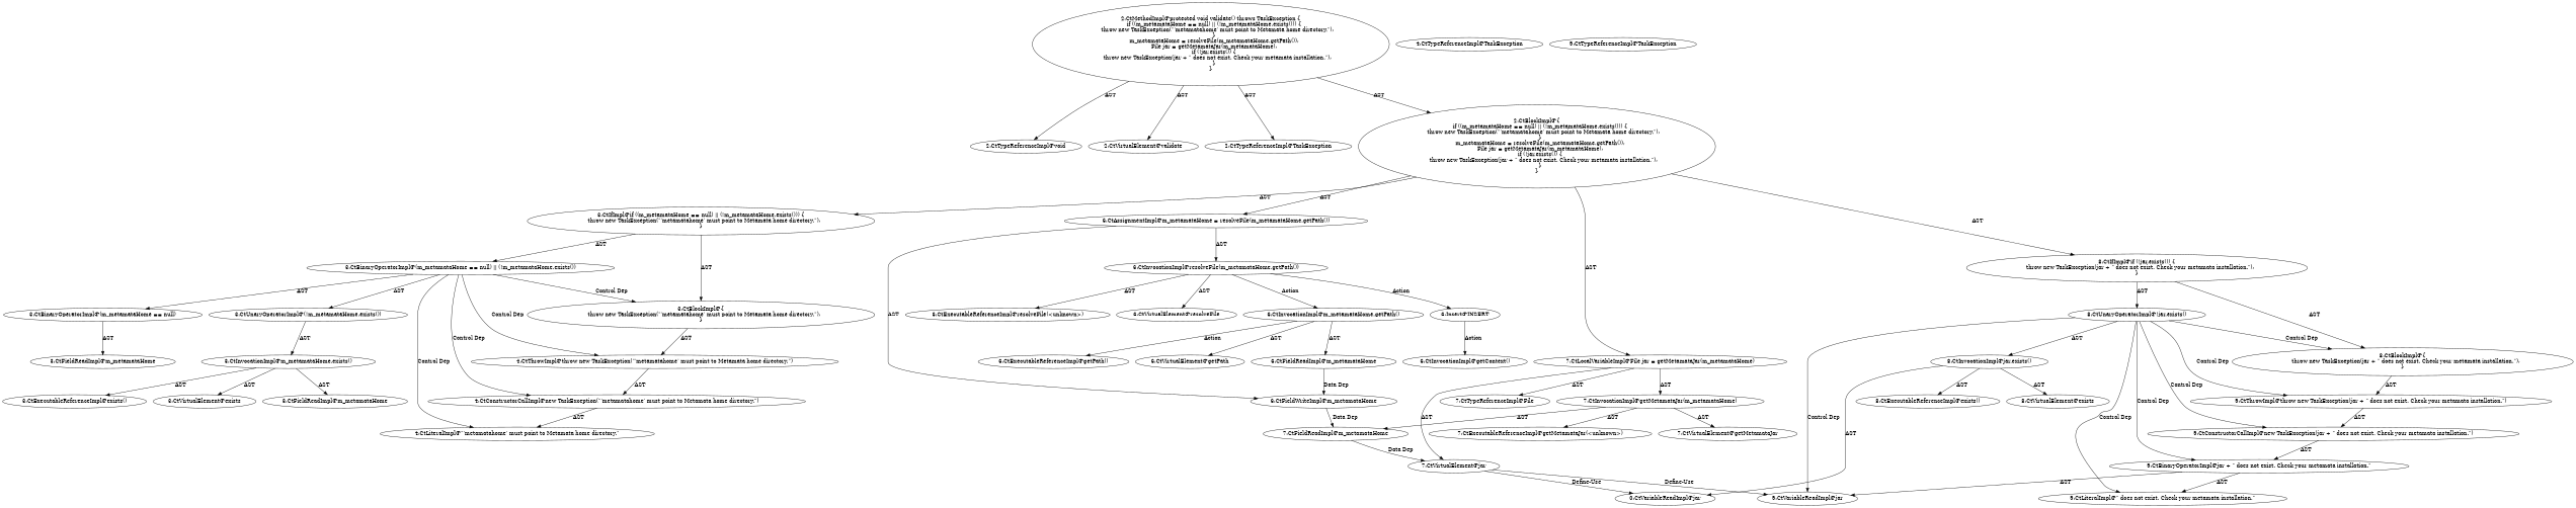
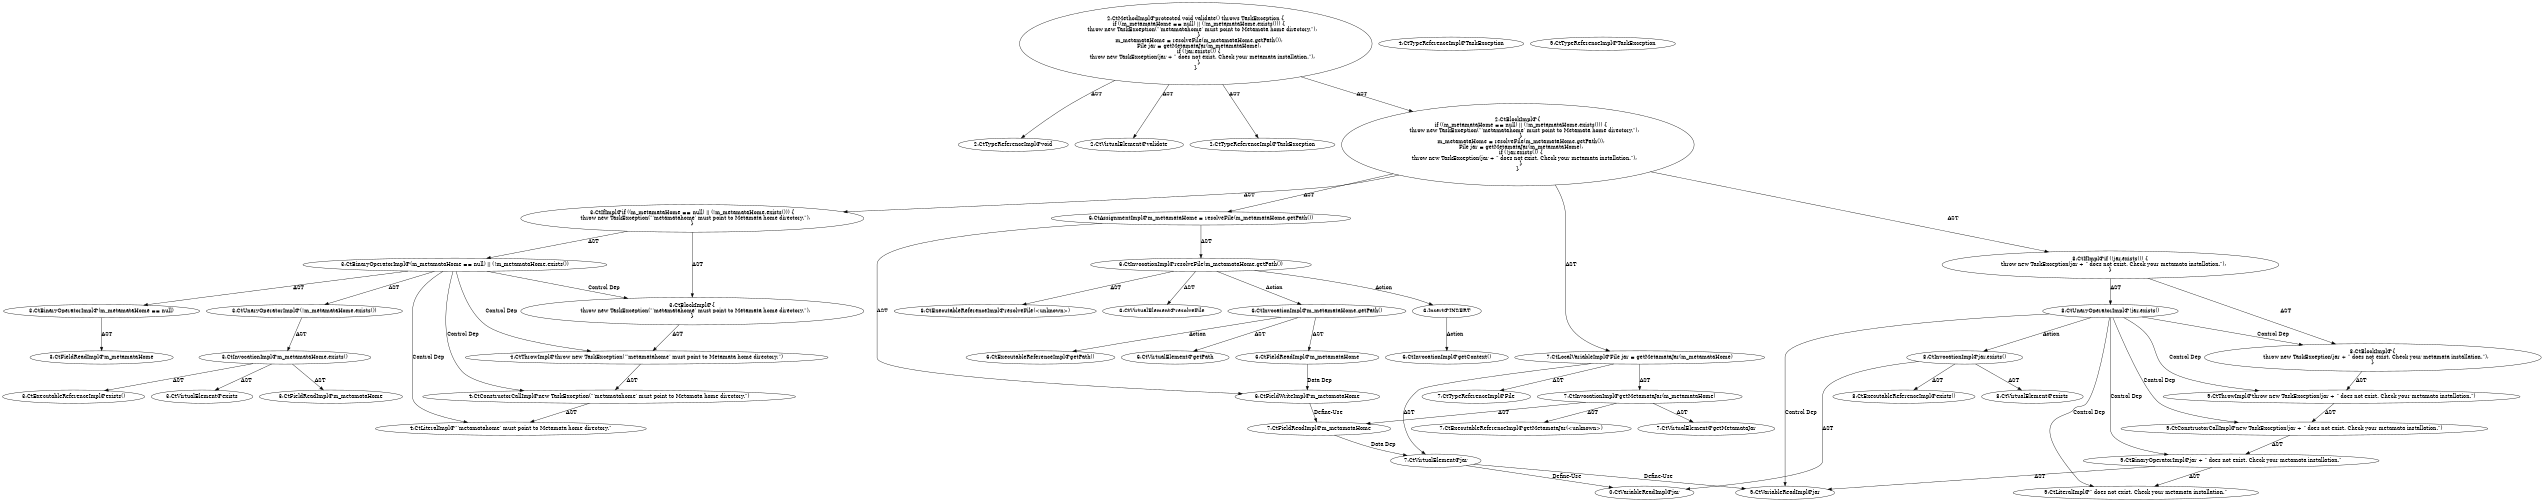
  digraph {
    node [shape=ellipse]
    n1 [label="2:CtTypeReferenceImpl@void"]
    n2 [label="2:CtVirtualElement@validate"]
    n3 [label="2:CtTypeReferenceImpl@TaskException"]
    n4 [label="3:CtFieldReadImpl@m_metamataHome"]
    n5 [label="3:CtBinaryOperatorImpl@(m_metamataHome == null)"]
    n6 [label="3:CtExecutableReferenceImpl@exists()"]
    n7 [label="3:CtVirtualElement@exists"]
    n8 [label="3:CtFieldReadImpl@m_metamataHome"]
    n9 [label="3:CtInvocationImpl@m_metamataHome.exists()"]
    n10 [label="3:CtUnaryOperatorImpl@(!m_metamataHome.exists())"]
    n11 [label="3:CtBinaryOperatorImpl@(m_metamataHome == null) || (!m_metamataHome.exists())"]
    n12 [label="4:CtLiteralImpl@\"'metamatahome' must point to Metamata home directory.\""]
    n13 [label="4:CtConstructorCallImpl@new TaskException(\"'metamatahome' must point to Metamata home directory.\")"]
    n14 [label="4:CtThrowImpl@throw new TaskException(\"'metamatahome' must point to Metamata home directory.\")"]
    n15 [label="3:CtBlockImpl@\{\n    throw new TaskException(\"'metamatahome' must point to Metamata home directory.\");\n\}"]
    n16 [label="4:CtTypeReferenceImpl@TaskException"]
    n17 [label="3:CtIfImpl@if ((m_metamataHome == null) || (!m_metamataHome.exists())) \{\n    throw new TaskException(\"'metamatahome' must point to Metamata home directory.\");\n\}"]
    n18 [label="6:CtFieldWriteImpl@m_metamataHome"]
    n19 [label="7:CtFieldReadImpl@m_metamataHome"]
    n20 [label="7:CtVirtualElement@jar"]
    n21 [label="6:CtExecutableReferenceImpl@resolveFile(<unknown>)"]
    n22 [label="6:CtVirtualElement@resolveFile"]
    n23 [label="6:CtExecutableReferenceImpl@getPath()"]
    n24 [label="6:CtVirtualElement@getPath"]
    n25 [label="6:CtFieldReadImpl@m_metamataHome"]
    n26 [label="6:CtInvocationImpl@m_metamataHome.getPath()"]
    n27 [label="6:CtInvocationImpl@resolveFile(m_metamataHome.getPath())"]
    n28 [label="6:Insert@INSERT"]
    n29 [label="6:CtInvocationImpl@getContext()"]
    n30 [label="6:CtAssignmentImpl@m_metamataHome = resolveFile(m_metamataHome.getPath())"]
    n31 [label="7:CtTypeReferenceImpl@File"]
    n32 [label="7:CtExecutableReferenceImpl@getMetamataJar(<unknown>)"]
    n33 [label="7:CtVirtualElement@getMetamataJar"]
    n34 [label="0:CtVariableReadImpl@jar"]
    n35 [label="9:CtVariableReadImpl@jar"]
    n36 [label="7:CtInvocationImpl@getMetamataJar(m_metamataHome)"]
    n37 [label="7:CtLocalVariableImpl@File jar = getMetamataJar(m_metamataHome)"]
    n38 [label="8:CtExecutableReferenceImpl@exists()"]
    n39 [label="8:CtVirtualElement@exists"]
    n40 [label="8:CtInvocationImpl@jar.exists()"]
    n41 [label="8:CtUnaryOperatorImpl@!jar.exists()"]
    n42 [label="9:CtLiteralImpl@\" does not exist. Check your metamata installation.\""]
    n43 [label="9:CtBinaryOperatorImpl@jar + \" does not exist. Check your metamata installation.\""]
    n44 [label="9:CtConstructorCallImpl@new TaskException(jar + \" does not exist. Check your metamata installation.\")"]
    n45 [label="9:CtThrowImpl@throw new TaskException(jar + \" does not exist. Check your metamata installation.\")"]
    n46 [label="8:CtBlockImpl@\{\n    throw new TaskException(jar + \" does not exist. Check your metamata installation.\");\n\}"]
    n47 [label="9:CtTypeReferenceImpl@TaskException"]
    n48 [label="8:CtIfImpl@if (!jar.exists()) \{\n    throw new TaskException(jar + \" does not exist. Check your metamata installation.\");\n\}"]
    n49 [label="2:CtBlockImpl@\{\n    if ((m_metamataHome == null) || (!m_metamataHome.exists())) \{\n        throw new TaskException(\"'metamatahome' must point to Metamata home directory.\");\n    \}\n    m_metamataHome = resolveFile(m_metamataHome.getPath());\n    File jar = getMetamataJar(m_metamataHome);\n    if (!jar.exists()) \{\n        throw new TaskException(jar + \" does not exist. Check your metamata installation.\");\n    \}\n\}"]
    n50 [label="2:CtMethodImpl@protected void validate() throws TaskException \{\n    if ((m_metamataHome == null) || (!m_metamataHome.exists())) \{\n        throw new TaskException(\"'metamatahome' must point to Metamata home directory.\");\n    \}\n    m_metamataHome = resolveFile(m_metamataHome.getPath());\n    File jar = getMetamataJar(m_metamataHome);\n    if (!jar.exists()) \{\n        throw new TaskException(jar + \" does not exist. Check your metamata installation.\");\n    \}\n\}"]
    n5 -> n4 [label=AST]
    n9 -> n6 [label=AST]
    n9 -> n7 [label=AST]
    n9 -> n8 [label=AST]
    n10 -> n9 [label=AST]
    n11 -> n5 [label=AST]
    n11 -> n10 [label=AST]
    n11 -> n12 [label="Control Dep"]
    n11 -> n13 [label="Control Dep"]
    n11 -> n14 [label="Control Dep"]
    n11 -> n15 [label="Control Dep"]
    n13 -> n12 [label=AST]
    n14 -> n13 [label=AST]
    n15 -> n14 [label=AST]
    n17 -> n11 [label=AST]
    n17 -> n15 [label=AST]
-   n18 -> n19 [label="Data Dep"]
+   n18 -> n19 [label="Define-Use"]
    n19 -> n20 [label="Data Dep"]
    n20 -> n34 [label="Define-Use"]
    n20 -> n35 [label="Define-Use"]
    n25 -> n18 [label="Data Dep"]
    n26 -> n23 [label=Action]
    n26 -> n24 [label=AST]
    n26 -> n25 [label=AST]
    n27 -> n21 [label=AST]
    n27 -> n22 [label=AST]
    n27 -> n26 [label=Action]
    n27 -> n28 [label=Action]
    n28 -> n29 [label=Action]
    n30 -> n18 [label=AST]
    n30 -> n27 [label=AST]
    n36 -> n19 [label=AST]
    n36 -> n32 [label=AST]
    n36 -> n33 [label=AST]
    n37 -> n20 [label=AST]
    n37 -> n31 [label=AST]
    n37 -> n36 [label=AST]
    n40 -> n34 [label=AST]
    n40 -> n38 [label=AST]
    n40 -> n39 [label=AST]
    n41 -> n35 [label="Control Dep"]
-   n41 -> n40 [label=AST]
+   n41 -> n40 [label=Action]
    n41 -> n42 [label="Control Dep"]
    n41 -> n43 [label="Control Dep"]
    n41 -> n44 [label="Control Dep"]
    n41 -> n45 [label="Control Dep"]
    n41 -> n46 [label="Control Dep"]
    n43 -> n35 [label=AST]
    n43 -> n42 [label=AST]
    n44 -> n43 [label=AST]
    n45 -> n44 [label=AST]
    n46 -> n45 [label=AST]
    n48 -> n41 [label=AST]
    n48 -> n46 [label=AST]
    n49 -> n17 [label=AST]
    n49 -> n30 [label=AST]
    n49 -> n37 [label=AST]
    n49 -> n48 [label=AST]
    n50 -> n1 [label=AST]
    n50 -> n2 [label=AST]
    n50 -> n3 [label=AST]
    n50 -> n49 [label=AST]
  }
